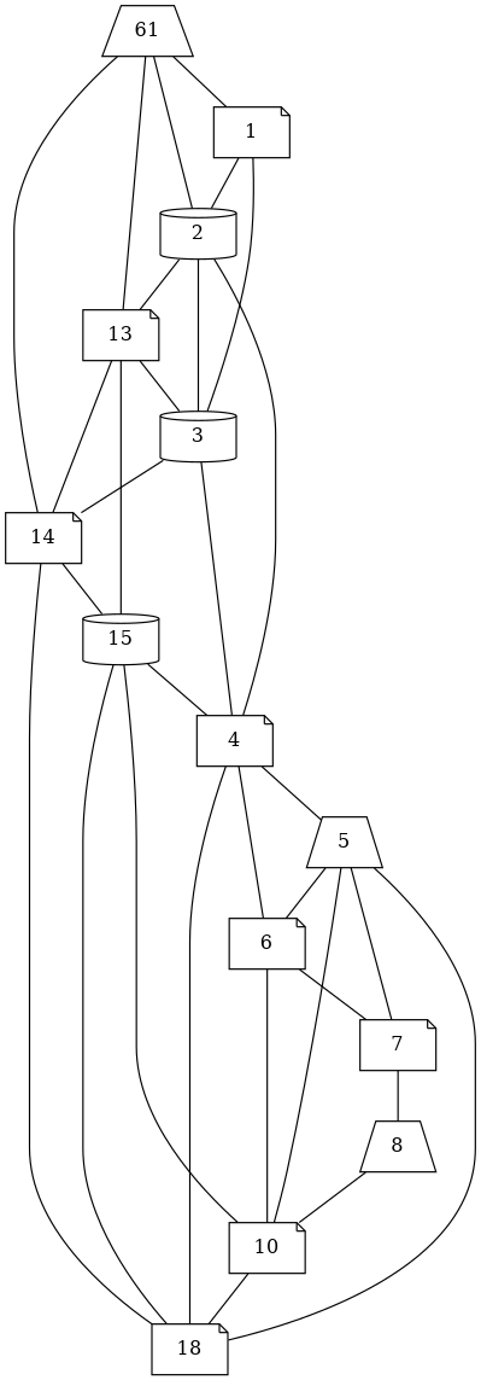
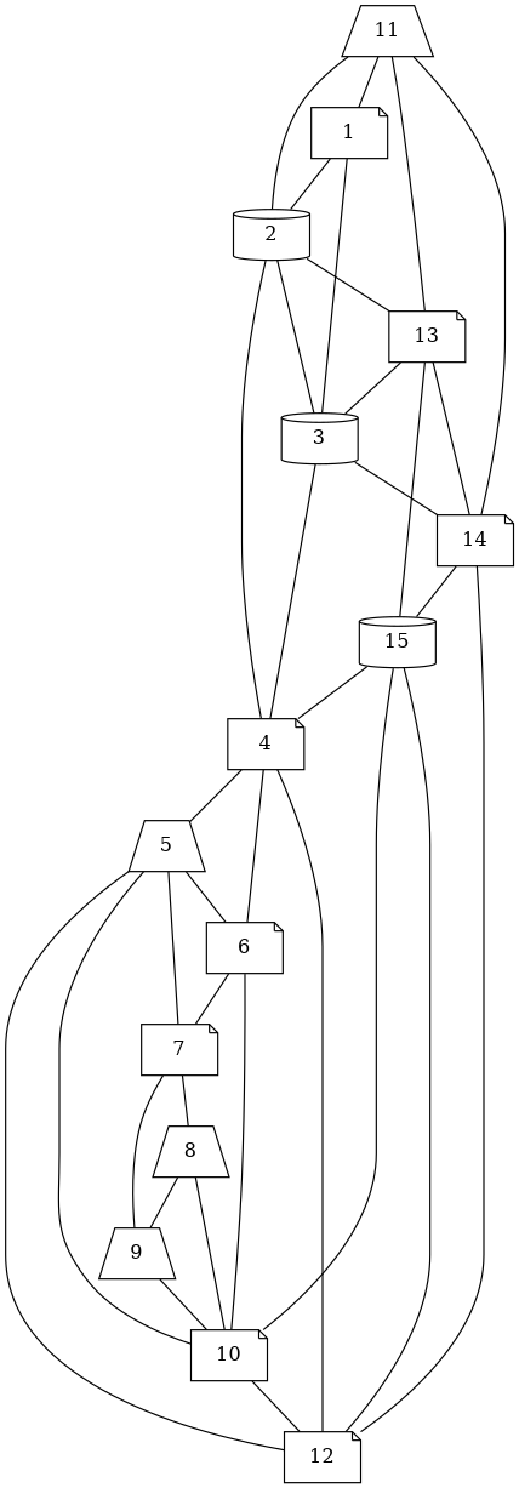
  graph {
    node [aaLength=3 shape=note type=1]
    edge [distance0=5.0 frequency=1 type0=2]
    1 [aaLength=12 sequence=KKEISYFKRVTS type=0]
    2 [sequence=FDS shape=cylinder type=0]
    3 [aaLength=6 sequence=RKTWES shape=cylinder type=0]
    4 [aaLength=11 sequence=LDHALELLYRT type=0]
    13 [aaLength=5 sequence=VVLMG]
    14 [aaLength=5 sequence=INVVI]
-   12 [aaLength=5 sequence=IFVIG label=18]
+   12 [aaLength=5 sequence=IFVIG]
    5 [aaLength=8 sequence=AQLYKAAM shape=trapezium type=0]
    15 [sequence=HSA shape=cylinder]
    6 [sequence=KEW type=0]
    10 [aaLength=9 sequence=LDRIMATII]
    7 [aaLength=8 sequence=HSDLESWV type=0]
    8 [sequence=INE shape=trapezium]
-   11 [aaLength=8 sequence=LTLIVALT shape=trapezium label=61]
+   9 [aaLength=9 sequence=FDYEFEMWT shape=trapezium]
+   11 [aaLength=8 sequence=LTLIVALT shape=trapezium]
    1 -- 2 [distance0=26.61962 type0=1]
    2 -- 3 [distance0=35.95431]
    2 -- 4 [distance0=58.24438 type0=3]
    2 -- 13 [type0=4]
    3 -- 1 [distance0=31.81403 type0=1]
    3 -- 14 [distance0=11.0 type0=4]
    4 -- 3 [distance0=43.35786]
    4 -- 12 [distance0=11.0 type0=4]
    4 -- 5 [distance0=30.09734 type0=1]
    13 -- 3 [distance0=0.0 type0=5]
    13 -- 14 [distance0=22.0 type0=1]
    13 -- 15 [distance0=39.0]
    14 -- 15 [distance0=17.0 distance1=12.0 frequency=2 type0=1 type1=4]
    12 -- 14 [distance0=44.0 type0=3]
    12 -- 5 [distance0=1.0 type0=4]
    12 -- 15 [distance0=27.0]
    5 -- 6 [distance0=38.48285]
    5 -- 10 [distance0=4.0 type0=4]
    15 -- 4 [distance0=2.0 type0=4]
    6 -- 4 [distance0=66.28089 type0=3]
    6 -- 7 [distance0=25.19115 distance1=8.0 frequency=2 type0=1 type1=4]
    10 -- 12 [distance0=18.0 type0=1]
    10 -- 15 [distance0=45.0]
    10 -- 6 [distance0=16.0 type0=4]
    7 -- 5 [distance0=50.82327]
    7 -- 8 [distance0=66.0104 distance1=8.0 frequency=2 type0=3 type1=4]
    8 -- 10 [distance0=52.0]
+   8 -- 9 [distance1=2.0 frequency=2 type0=1 type1=4]
+   9 -- 10 [distance0=57.0]
+   9 -- 7 [distance0=67.39713 type0=3]
    11 -- 1 [distance0=58.5352]
    11 -- 2 [distance0=31.0 type0=4]
    11 -- 13 [distance0=47.0 type0=1]
    11 -- 14 [distance0=69.0 type0=3]
  }
